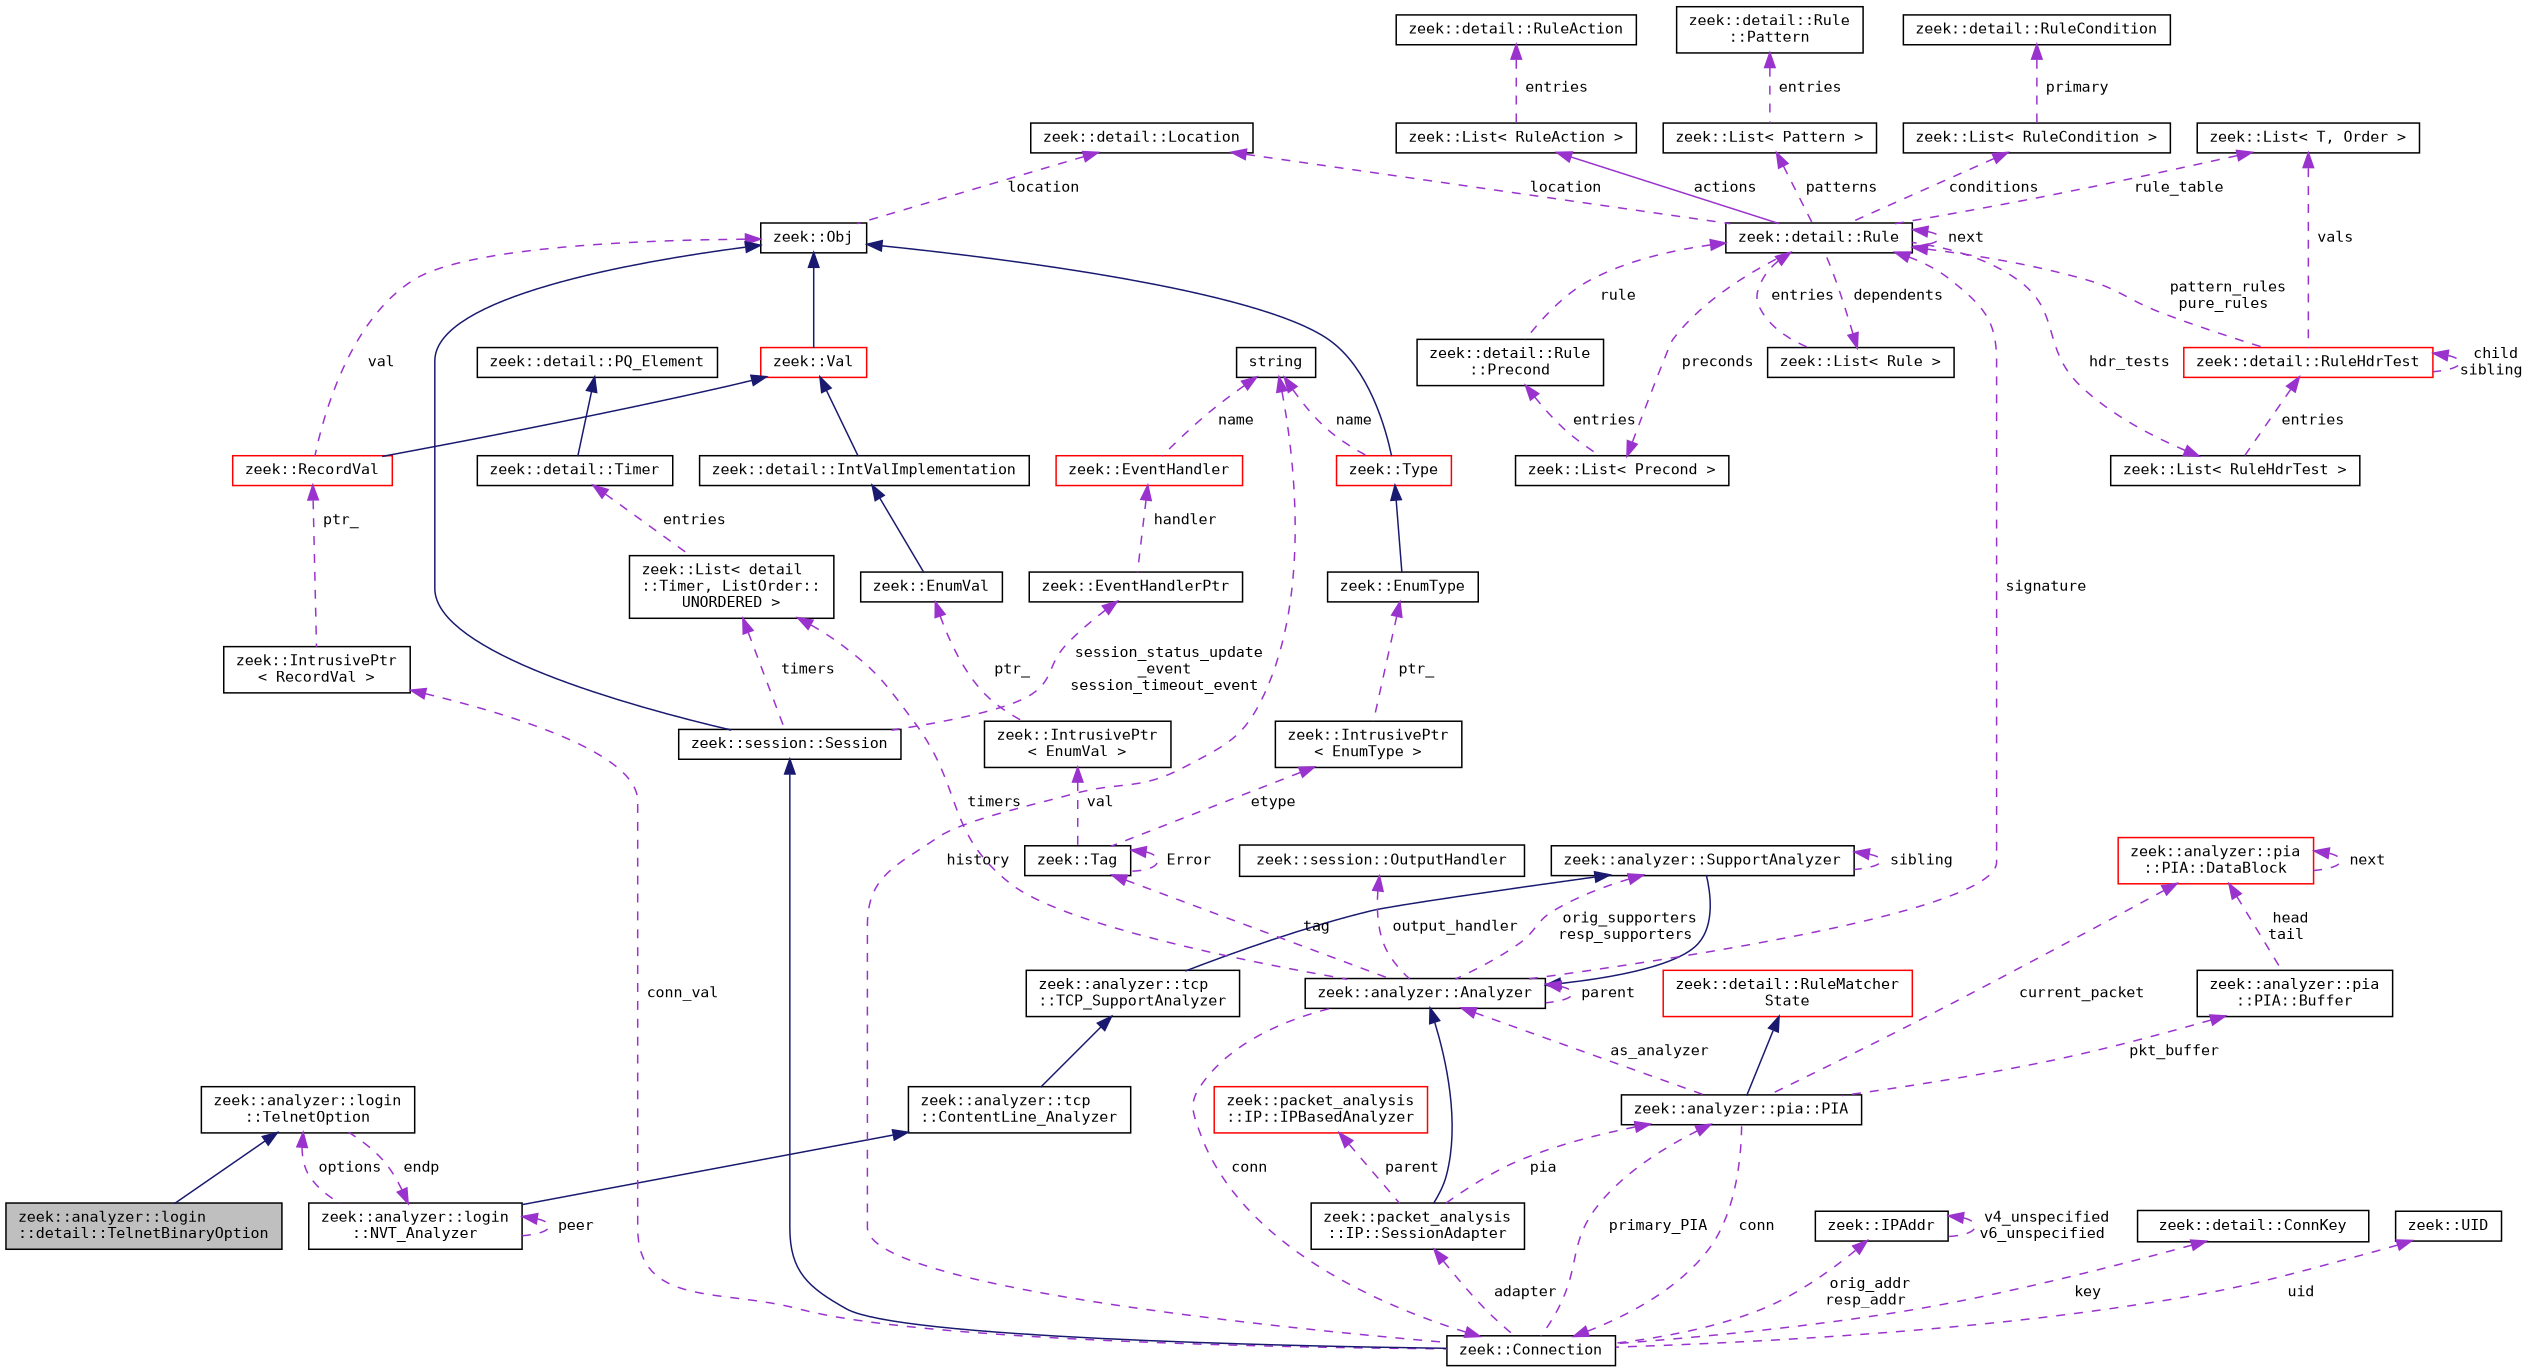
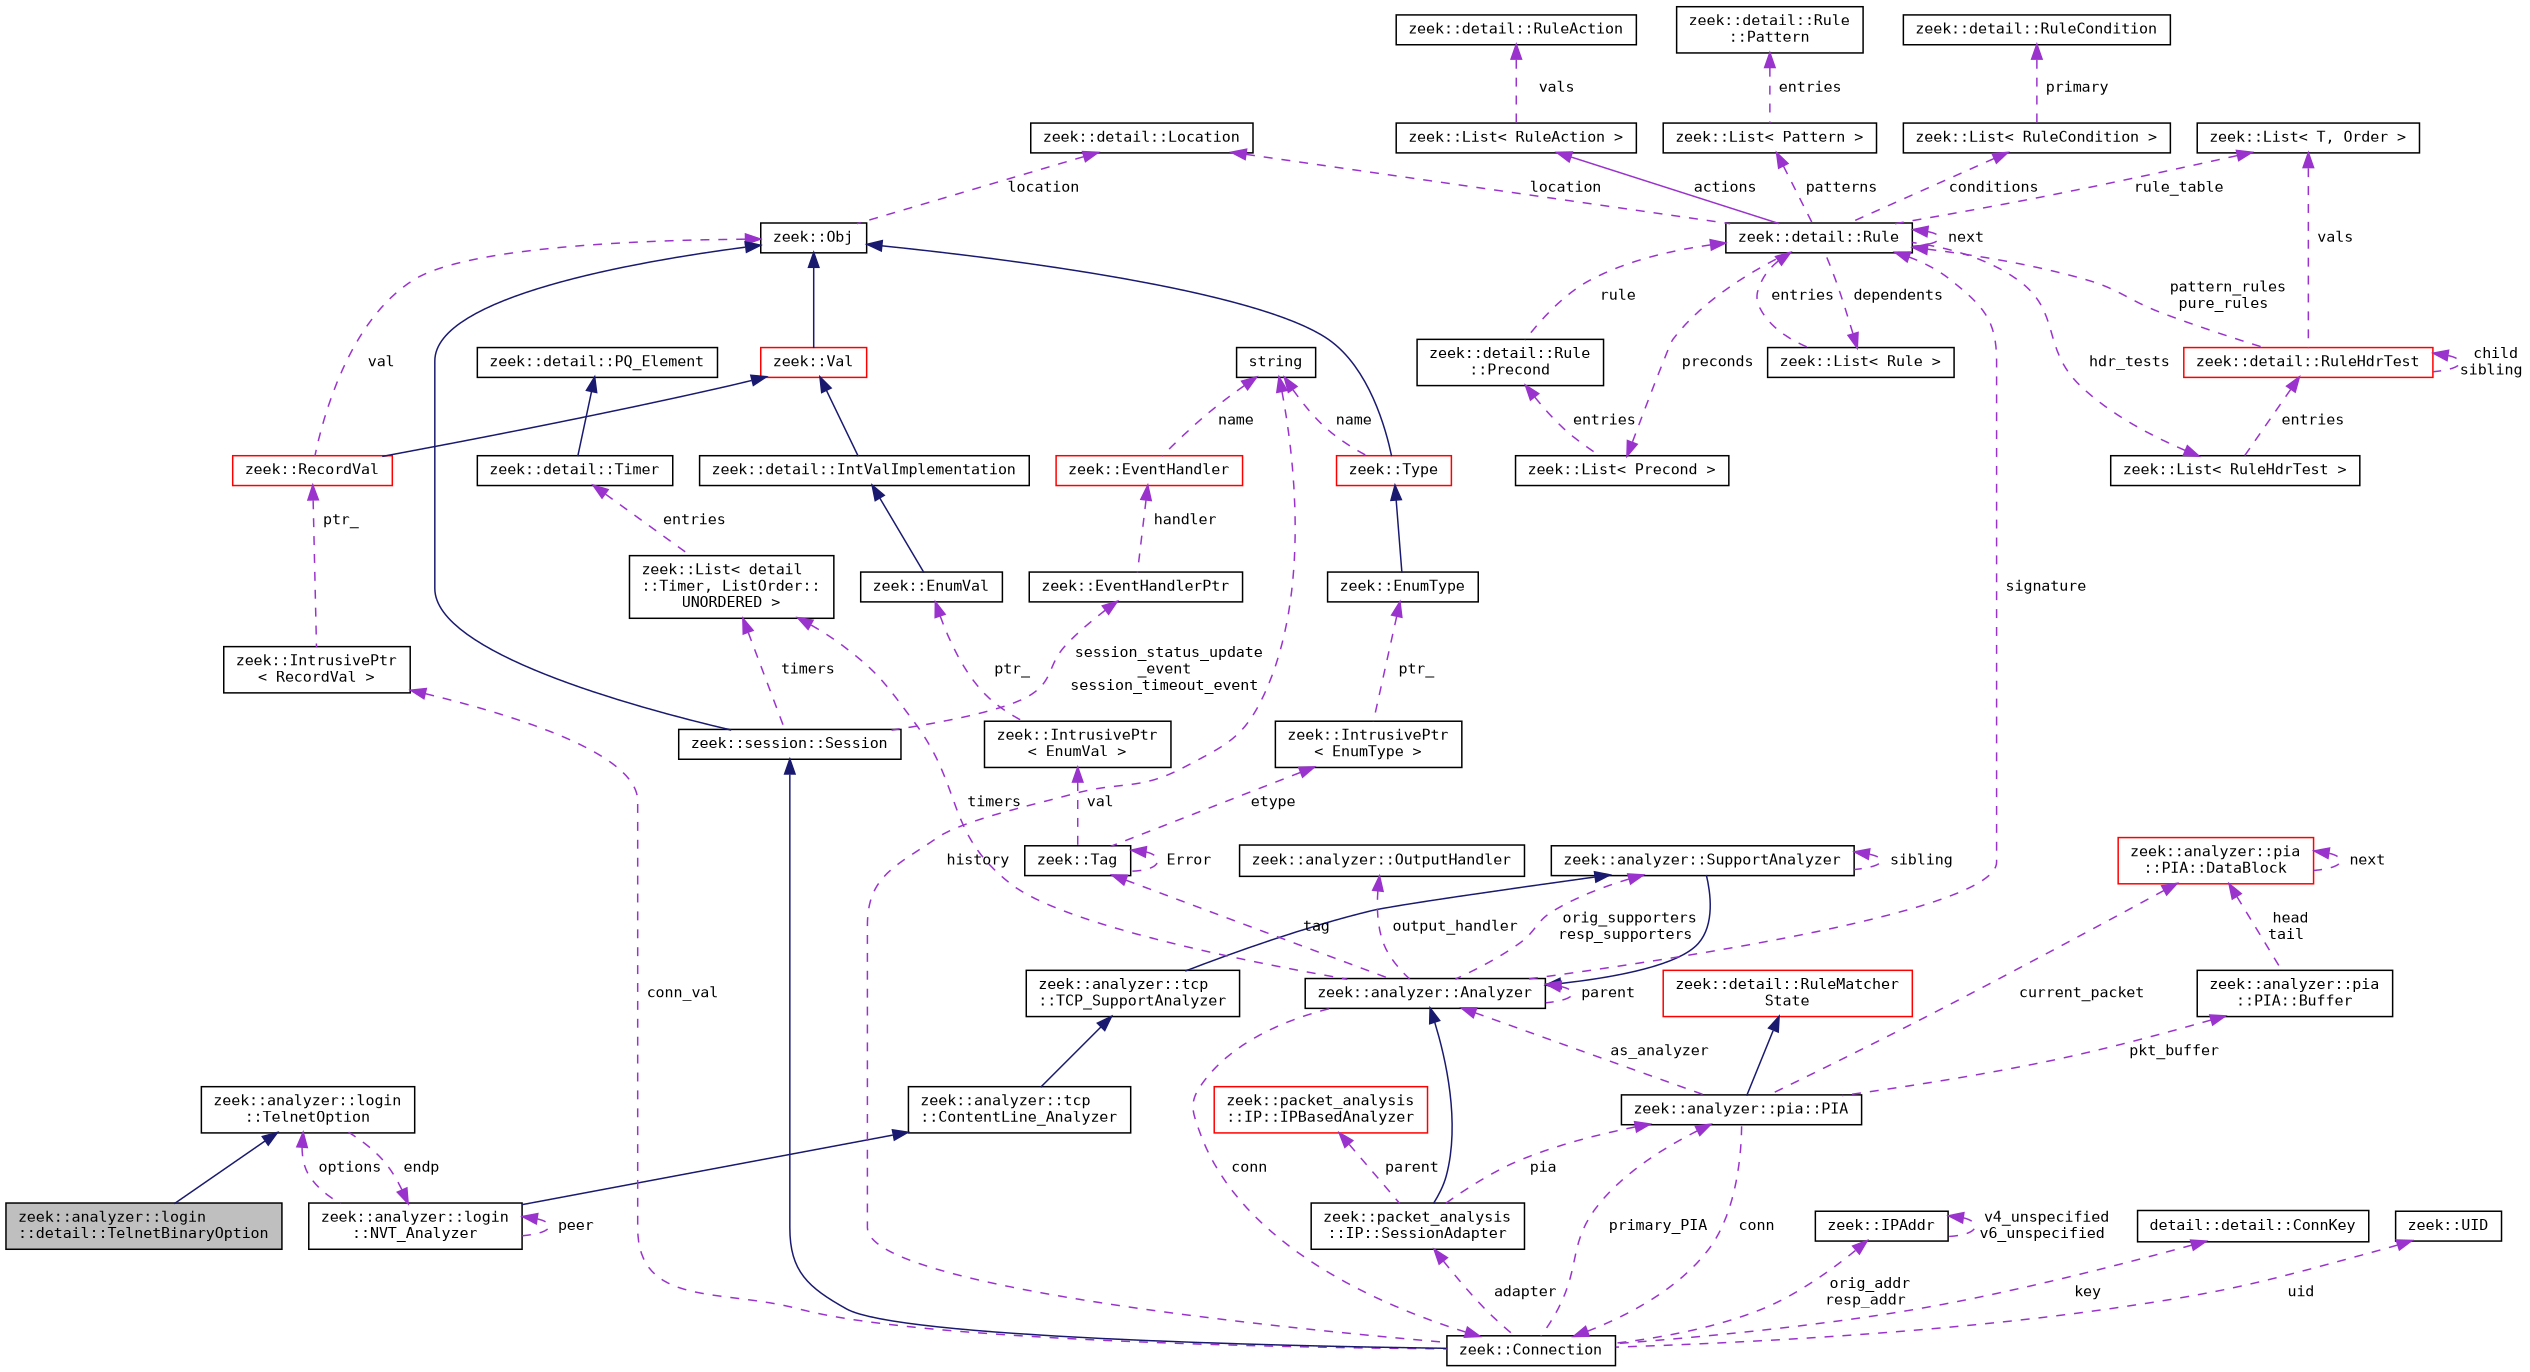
  digraph {
    fontname="DejaVu Sans Mono"
    node [color=black fillcolor=white fontname="DejaVu Sans Mono" fontsize=10 shape=record style=filled]
    edge [color=darkorchid3 dir=back fontname="DejaVu Sans Mono" fontsize=10 labelfontname=Helvetica labelfontsize=10 style=dashed]
    n1 [fillcolor=grey75 fontcolor=black height=0.2 label="zeek::analyzer::login\l::detail::TelnetBinaryOption" width=0.4]
    n2 [height=0.2 label="zeek::analyzer::login\l::TelnetOption" width=0.4]
    n3 [height=0.2 label="zeek::analyzer::login\l::NVT_Analyzer" width=0.4]
    n4 [height=0.2 label="zeek::analyzer::tcp\l::ContentLine_Analyzer" width=0.4]
    n5 [height=0.2 label="zeek::analyzer::tcp\l::TCP_SupportAnalyzer" width=0.4]
    n6 [height=0.2 label="zeek::analyzer::SupportAnalyzer" width=0.4]
    n7 [height=0.2 label="zeek::analyzer::Analyzer" width=0.4]
    n8 [height=0.2 label="zeek::packet_analysis\l::IP::SessionAdapter" width=0.4]
    n9 [height=0.2 label="zeek::analyzer::pia::PIA" width=0.4]
    n10 [height=0.2 label="zeek::Connection" width=0.4]
    n11 [height=0.2 label="zeek::Tag" width=0.4]
    n12 [height=0.2 label="zeek::IntrusivePtr\l\< EnumVal \>" width=0.4]
    n13 [height=0.2 label="zeek::EnumVal" width=0.4]
    n14 [height=0.2 label="zeek::detail::IntValImplementation" width=0.4]
    n15 [color=red height=0.2 label="zeek::Val" width=0.4]
    n16 [color=red height=0.2 label="zeek::RecordVal" width=0.4]
    n17 [height=0.2 label="zeek::IntrusivePtr\l\< RecordVal \>" width=0.4]
    n18 [height=0.2 label="zeek::Obj" width=0.4]
    n19 [color=red height=0.2 label="zeek::Type" width=0.4]
    n20 [height=0.2 label="zeek::session::Session" width=0.4]
    n21 [height=0.2 label="zeek::EnumType" width=0.4]
    n22 [height=0.2 label="zeek::detail::Location" width=0.4]
    n23 [height=0.2 label="zeek::detail::Rule" width=0.4]
    n24 [color=red height=0.2 label="zeek::detail::RuleHdrTest" width=0.4]
    n25 [height=0.2 label="zeek::detail::Rule\l::Precond" width=0.4]
    n26 [height=0.2 label="zeek::List\< Rule \>" width=0.4]
    n27 [height=0.2 label="zeek::IntrusivePtr\l\< EnumType \>" width=0.4]
    n28 [height=0.2 label=string width=0.4]
    n29 [color=red height=0.2 label="zeek::EventHandler" width=0.4]
    n30 [height=0.2 label="zeek::EventHandlerPtr" width=0.4]
    n31 [height=0.2 label="zeek::List\< detail\l::Timer, ListOrder::\lUNORDERED \>" width=0.4]
    n32 [height=0.2 label="zeek::detail::Timer" width=0.4]
    n33 [height=0.2 label="zeek::detail::PQ_Element" width=0.4]
    n34 [height=0.2 label="zeek::IPAddr" width=0.4]
-   n35 [height=0.2 label="zeek::detail::ConnKey" width=0.4]
+   n35 [height=0.2 label="detail::detail::ConnKey" width=0.4]
    n36 [color=red height=0.2 label="zeek::packet_analysis\l::IP::IPBasedAnalyzer" width=0.4]
    n37 [color=red height=0.2 label="zeek::detail::RuleMatcher\lState" width=0.4]
    n38 [height=0.2 label="zeek::analyzer::pia\l::PIA::Buffer" width=0.4]
    n39 [color=red height=0.2 label="zeek::analyzer::pia\l::PIA::DataBlock" width=0.4]
    n40 [height=0.2 label="zeek::UID" width=0.4]
    n41 [height=0.2 label="zeek::List\< RuleHdrTest \>" width=0.4]
    n42 [height=0.2 label="zeek::List\< Precond \>" width=0.4]
    n43 [height=0.2 label="zeek::List\< T, Order \>" width=0.4]
    n44 [height=0.2 label="zeek::List\< RuleCondition \>" width=0.4]
    n45 [height=0.2 label="zeek::detail::RuleCondition" width=0.4]
    n46 [height=0.2 label="zeek::List\< RuleAction \>" width=0.4]
    n47 [height=0.2 label="zeek::detail::RuleAction" width=0.4]
    n48 [height=0.2 label="zeek::List\< Pattern \>" width=0.4]
    n49 [height=0.2 label="zeek::detail::Rule\l::Pattern" width=0.4]
-   n50 [height=0.2 label="zeek::session::OutputHandler" width=0.4]
+   n50 [height=0.2 label="zeek::analyzer::OutputHandler" width=0.4]
    n2 -> n1 [color=midnightblue style=solid]
    n2 -> n3 [label=" options"]
    n3 -> n2 [label=" endp"]
    n3 -> n3 [label=" peer"]
    n4 -> n3 [color=midnightblue style=solid]
    n5 -> n4 [color=midnightblue style=solid]
    n6 -> n5 [color=midnightblue style=solid]
    n6 -> n6 [label=" sibling"]
    n6 -> n7 [label=" orig_supporters\nresp_supporters"]
    n7 -> n6 [color=midnightblue style=solid]
    n7 -> n7 [label=" parent"]
    n7 -> n8 [color=midnightblue style=solid]
    n7 -> n9 [label=" as_analyzer"]
    n8 -> n10 [label=" adapter"]
    n9 -> n8 [label=" pia"]
    n9 -> n10 [label=" primary_PIA"]
    n10 -> n7 [label=" conn"]
    n10 -> n9 [label=" conn"]
    n11 -> n7 [label=" tag"]
    n11 -> n11 [label=" Error"]
    n12 -> n11 [label=" val"]
    n13 -> n12 [label=" ptr_"]
    n14 -> n13 [color=midnightblue style=solid]
    n15 -> n14 [color=midnightblue style=solid]
    n15 -> n16 [color=midnightblue style=solid]
    n16 -> n17 [label=" ptr_"]
    n17 -> n10 [label=" conn_val"]
    n18 -> n15 [color=midnightblue style=solid]
    n18 -> n16 [label=" val"]
    n18 -> n19 [color=midnightblue style=solid]
    n18 -> n20 [color=midnightblue style=solid]
    n19 -> n21 [color=midnightblue style=solid]
    n20 -> n10 [color=midnightblue style=solid]
    n21 -> n27 [label=" ptr_"]
    n22 -> n18 [label=" location"]
    n22 -> n23 [label=" location"]
    n23 -> n7 [label=" signature"]
    n23 -> n23 [label=" next"]
    n23 -> n24 [label=" pattern_rules\npure_rules"]
    n23 -> n25 [label=" rule"]
    n23 -> n26 [label=" entries"]
    n24 -> n24 [label=" child\nsibling"]
    n24 -> n41 [label=" entries"]
    n25 -> n42 [label=" entries"]
    n26 -> n23 [label=" dependents"]
    n27 -> n11 [label=" etype"]
    n28 -> n10 [label=" history"]
    n28 -> n19 [label=" name"]
    n28 -> n29 [label=" name"]
    n29 -> n30 [label=" handler"]
    n30 -> n20 [label=" session_status_update\l_event\nsession_timeout_event"]
    n31 -> n7 [label=" timers"]
    n31 -> n20 [label=" timers"]
    n32 -> n31 [label=" entries"]
    n33 -> n32 [color=midnightblue style=solid]
    n34 -> n10 [label=" orig_addr\nresp_addr"]
    n34 -> n34 [label=" v4_unspecified\nv6_unspecified"]
    n35 -> n10 [label=" key"]
    n36 -> n8 [label=" parent"]
    n37 -> n9 [color=midnightblue style=solid]
    n38 -> n9 [label=" pkt_buffer"]
    n39 -> n9 [label=" current_packet"]
    n39 -> n38 [label=" head\ntail"]
    n39 -> n39 [label=" next"]
    n40 -> n10 [label=" uid"]
    n41 -> n23 [label=" hdr_tests"]
    n42 -> n23 [label=" preconds"]
    n43 -> n23 [label=" rule_table"]
    n43 -> n24 [label=" vals"]
    n44 -> n23 [label=" conditions"]
    n45 -> n44 [label=" primary"]
    n46 -> n23 [label=" actions" style=solid]
-   n47 -> n46 [label=" entries"]
+   n47 -> n46 [label=" vals"]
    n48 -> n23 [label=" patterns"]
    n49 -> n48 [label=" entries"]
    n50 -> n7 [label=" output_handler"]
  }
